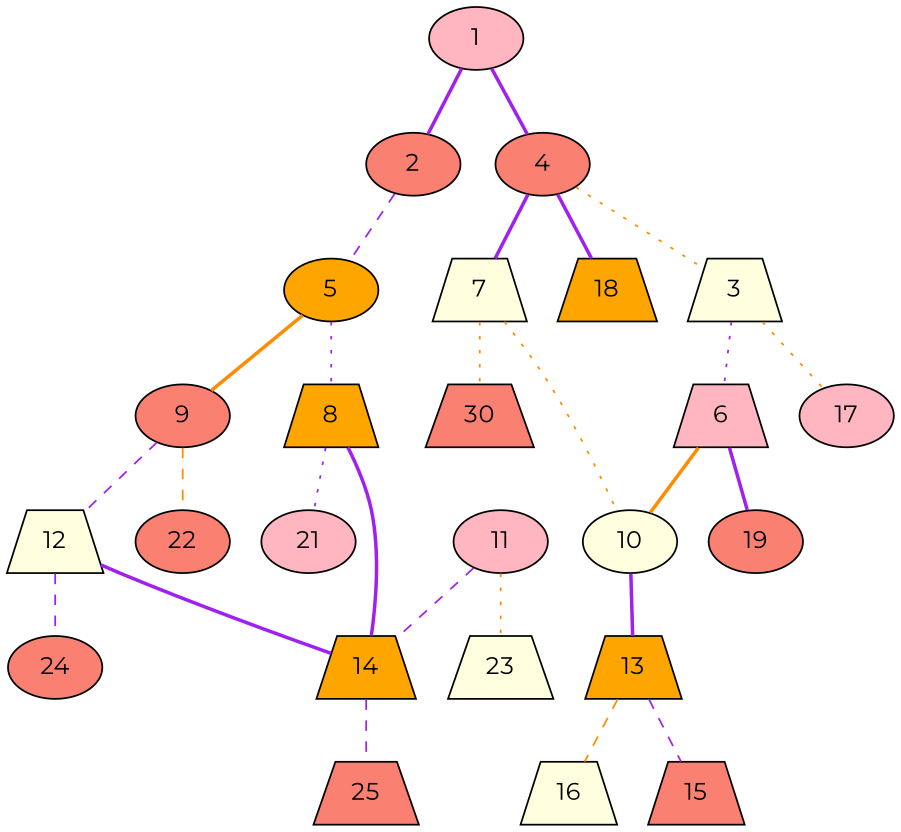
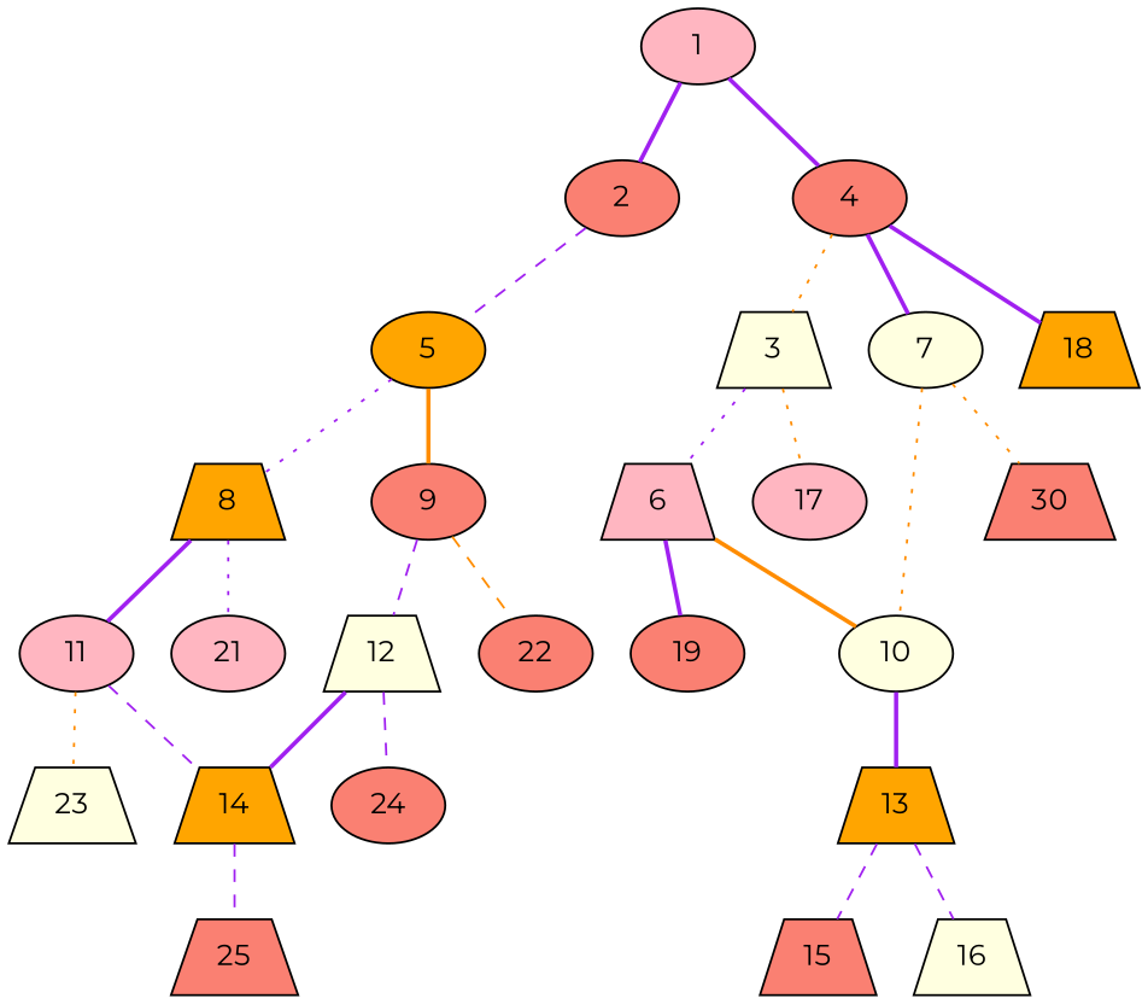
  graph {
    fontname=Montserrat
    node [chem=C fillcolor=salmon fontname=Montserrat shape=trapezium style=filled]
    edge [color=purple fontname=Montserrat style=bold valence=1]
    1 [fillcolor=lightpink shape=ellipse]
    2 [chem=S shape=ellipse]
    4 [shape=ellipse]
    5 [fillcolor=orange shape=ellipse]
    3 [fillcolor=lightyellow]
    6 [fillcolor=lightpink]
    17 [chem=H fillcolor=lightpink shape=ellipse]
-   7 [fillcolor=lightyellow]
+   7 [fillcolor=lightyellow shape=ellipse]
    18 [chem=H fillcolor=orange]
    8 [fillcolor=orange]
    9 [shape=ellipse]
    10 [fillcolor=lightyellow shape=ellipse]
    19 [chem=H shape=ellipse]
    n14 [chem=H label=30]
    11 [fillcolor=lightpink shape=ellipse]
    21 [chem=H fillcolor=lightpink shape=ellipse]
    12 [fillcolor=lightyellow]
    22 [chem=H shape=ellipse]
    13 [chem=N fillcolor=orange]
    14 [fillcolor=orange]
    23 [chem=H fillcolor=lightyellow]
    24 [chem=H shape=ellipse]
    15 [chem=O]
    16 [chem=O fillcolor=lightyellow]
    25 [chem=H]
    1 -- 2
    1 -- 4 [valence=2]
    2 -- 5 [style=dashed]
    4 -- 3 [color=darkorange style=dotted]
    4 -- 7
    4 -- 18
    5 -- 8 [style=dotted valence=2]
    5 -- 9 [color=darkorange]
    3 -- 6 [style=dotted valence=2]
    3 -- 17 [color=darkorange style=dotted]
    6 -- 10 [color=darkorange]
    6 -- 19
    7 -- 10 [color=darkorange style=dotted valence=2]
    7 -- n14 [color=darkorange style=dotted]
-   8 -- 14
+   8 -- 11
    8 -- 21 [style=dotted]
    9 -- 12 [style=dashed valence=2]
    9 -- 22 [color=darkorange style=dashed]
    10 -- 13
    11 -- 14 [style=dashed valence=2]
    11 -- 23 [color=darkorange style=dotted]
    12 -- 14
    12 -- 24 [style=dashed]
    13 -- 15 [style=dashed valence=2]
-   13 -- 16 [color=darkorange style=dashed]
+   13 -- 16 [style=dashed]
    14 -- 25 [style=dashed]
  }
